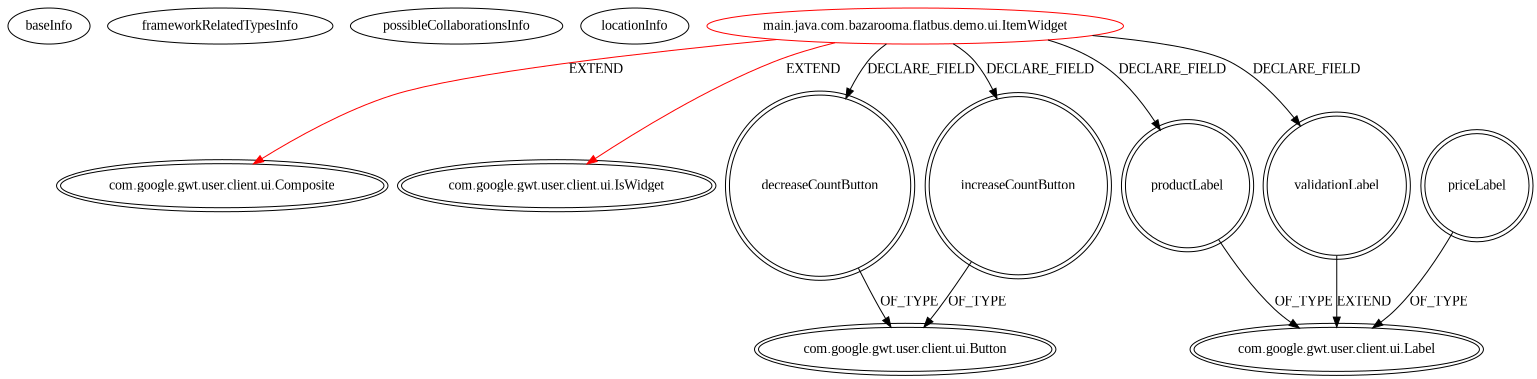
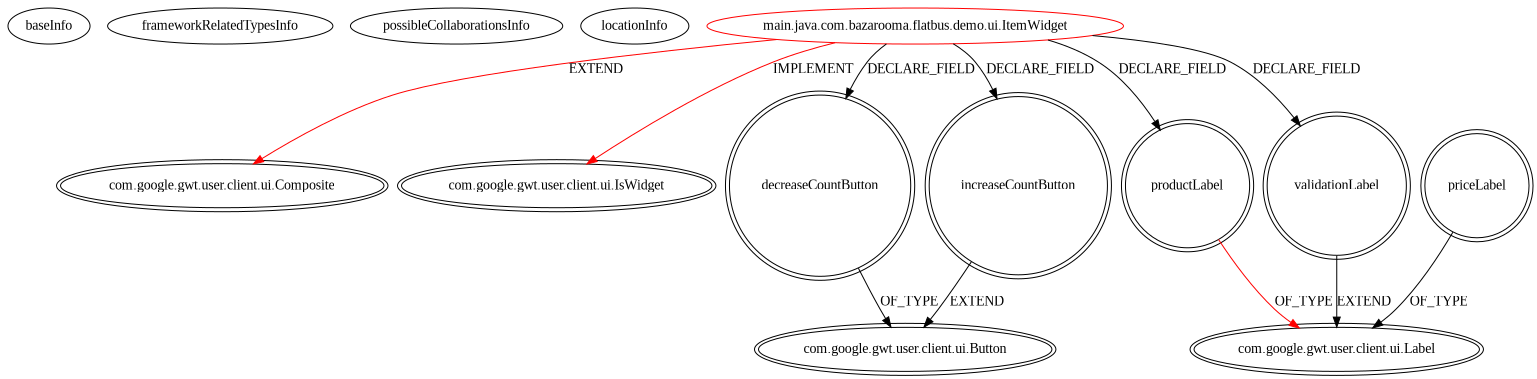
  digraph {
    fontname="Liberation Serif"
    node [fontname="Liberation Serif" isFrameworkType=true vertexType=FIELD_DECLARATION peripheries=2]
    edge [fontname="Liberation Serif"]
    baseInfo [category=extension_graph graphId=1346 isAnonymous=false possibleRelation=false isFrameworkType="" vertexType="" peripheries=""]
    frameworkRelatedTypesInfo [0="com.google.gwt.user.client.ui.Composite" 1="com.google.gwt.user.client.ui.IsWidget" isFrameworkType="" vertexType="" peripheries=""]
    possibleCollaborationsInfo [isFrameworkType="" vertexType="" peripheries=""]
    locationInfo [contextSignature=ItemWidget filePath="/ggeorgovassilis-flatbus/flatbus-master/flatbus-test/src/main/java/com/bazarooma/flatbus/demo/ui/ItemWidget.java" graphId=1346 projectName="ggeorgovassilis-flatbus" isFrameworkType="" vertexType="" peripheries=""]
    n5 [color=red isFrameworkType=false label="main.java.com.bazarooma.flatbus.demo.ui.ItemWidget" vertexType=ROOT_CLIENT_CLASS_DECLARATION peripheries=""]
    n6 [label="com.google.gwt.user.client.ui.Composite" vertexType=FRAMEWORK_CLASS_TYPE]
    n7 [label="com.google.gwt.user.client.ui.IsWidget" vertexType=FRAMEWORK_INTERFACE_TYPE]
    n8 [label=decreaseCountButton shape=circle]
    n9 [label=increaseCountButton shape=circle]
    n10 [label=productLabel shape=circle]
    n11 [label=validationLabel shape=circle]
    n12 [label="com.google.gwt.user.client.ui.Button" vertexType=FRAMEWORK_CLASS_TYPE]
    n13 [label=priceLabel shape=circle]
    n14 [label="com.google.gwt.user.client.ui.Label" vertexType=FRAMEWORK_CLASS_TYPE]
    n5 -> n6 [color=red label=EXTEND]
-   n5 -> n7 [color=red label=EXTEND]
+   n5 -> n7 [color=red label=IMPLEMENT]
    n5 -> n8 [label=DECLARE_FIELD]
    n5 -> n9 [label=DECLARE_FIELD]
    n5 -> n10 [label=DECLARE_FIELD]
    n5 -> n11 [label=DECLARE_FIELD]
    n8 -> n12 [label=OF_TYPE]
-   n9 -> n12 [label=OF_TYPE]
-   n10 -> n14 [label=OF_TYPE]
+   n9 -> n12 [label=EXTEND]
+   n10 -> n14 [label=OF_TYPE color=red]
    n11 -> n14 [label=EXTEND]
    n13 -> n14 [label=OF_TYPE]
  }
